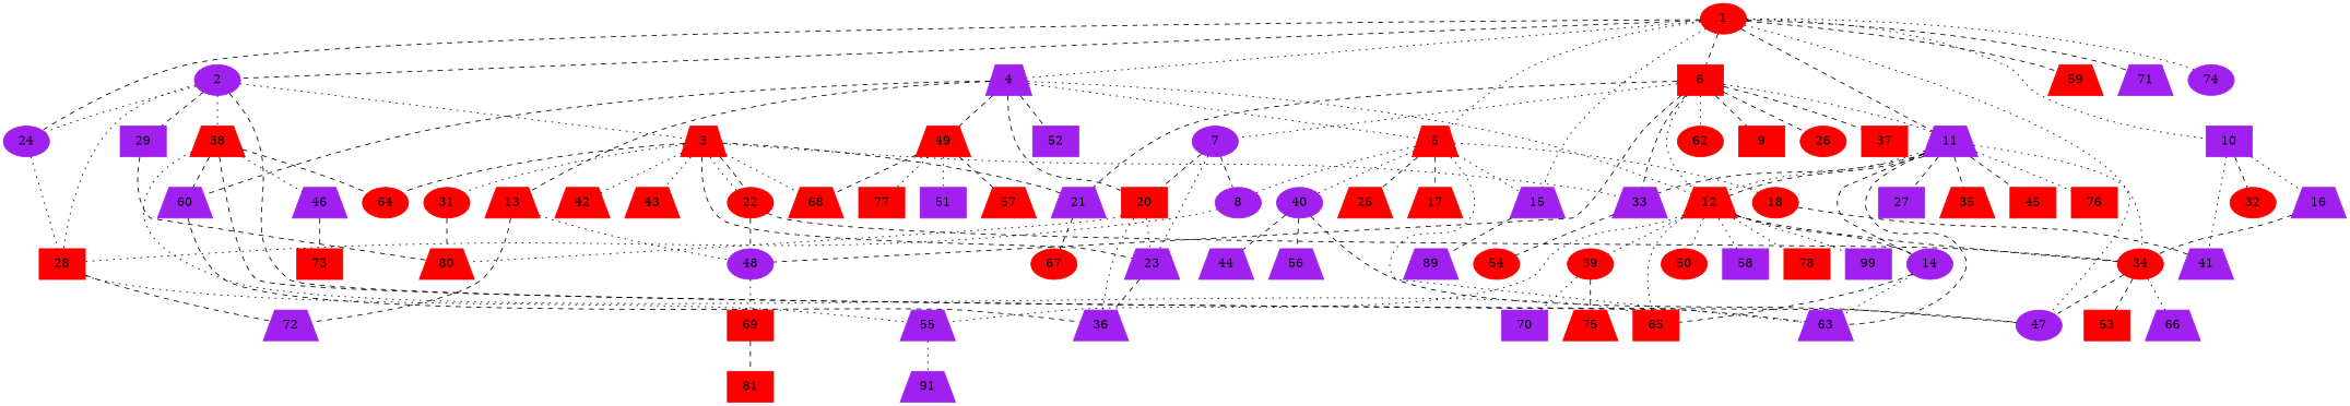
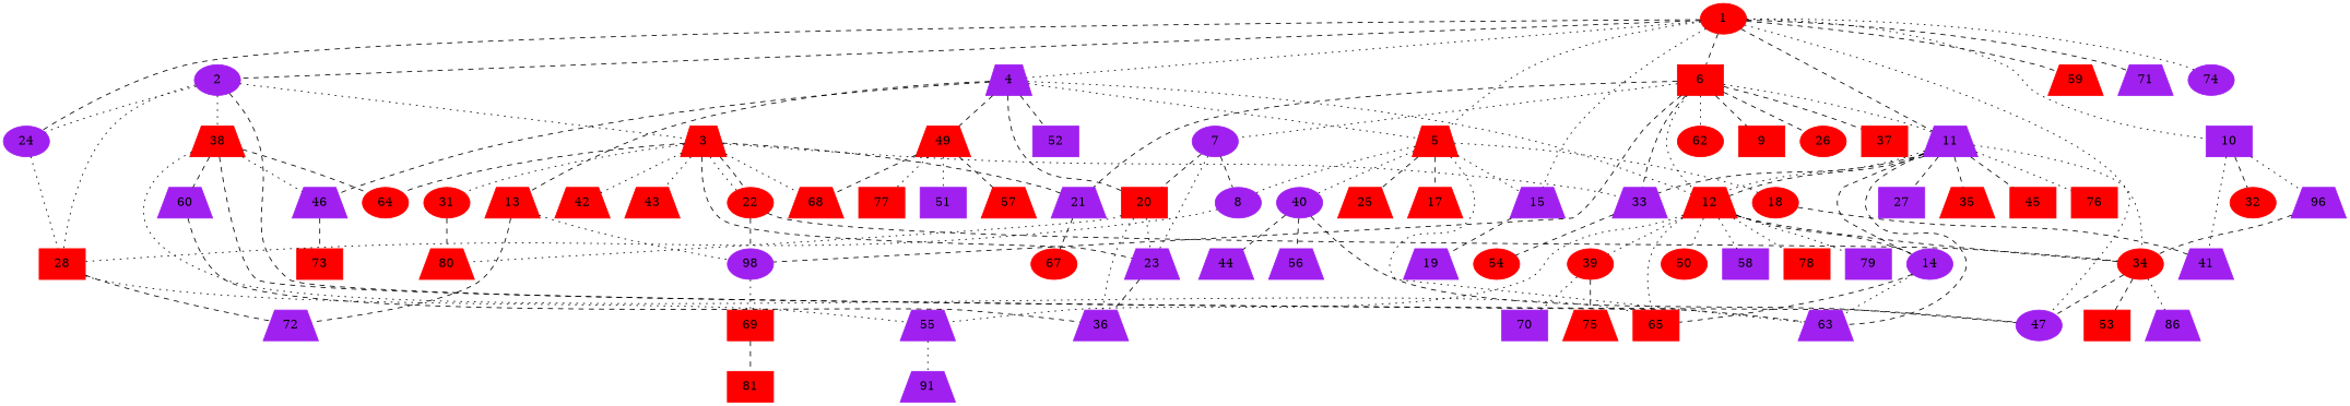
  graph {
    node [color=red shape=trapezium style=filled]
    edge [style=dashed]
    1 [shape=ellipse]
    2 [color=purple shape=ellipse]
    4 [color=purple]
    5
    6 [shape=box]
    10 [color=purple shape=box]
    11 [color=purple]
    15 [color=purple]
    24 [color=purple shape=ellipse]
    47 [color=purple shape=ellipse]
    59
    71 [color=purple]
    74 [color=purple shape=ellipse]
    3
    28 [shape=box]
-   29 [color=purple shape=box]
    38
    12
    13
    20 [shape=box]
    46 [color=purple]
    49
    52 [color=purple shape=box]
    8 [color=purple shape=ellipse]
    17
    18 [shape=ellipse]
    25
    40 [color=purple shape=ellipse]
    63 [color=purple]
    21 [color=purple]
    33 [color=purple]
    7 [color=purple shape=ellipse]
    9 [shape=box]
    26 [shape=ellipse]
    37 [shape=box]
-   48 [color=purple shape=ellipse]
+   48 [color=purple shape=ellipse label=98]
    62 [shape=ellipse]
-   16 [color=purple]
+   16 [color=purple label=96]
    32 [shape=ellipse]
    41 [color=purple]
    14 [color=purple shape=ellipse]
    27 [color=purple shape=box]
    34 [shape=ellipse]
    35
    45 [shape=box]
    76 [shape=box]
-   19 [color=purple label=89]
+   19 [color=purple]
    22 [shape=ellipse]
    23 [color=purple]
    31 [shape=ellipse]
    42
    43
    64 [shape=ellipse]
    68
    55 [color=purple]
    72 [color=purple]
    80
    36 [color=purple]
    65 [shape=box]
    60 [color=purple]
    67 [shape=ellipse]
    54 [shape=ellipse]
    39 [shape=ellipse]
    50 [shape=ellipse]
    58 [color=purple shape=box]
    78 [shape=box]
-   79 [color=purple shape=box label=99]
+   79 [color=purple shape=box]
    73 [shape=box]
    51 [color=purple shape=box]
    57
    77 [shape=box]
    44 [color=purple]
    56 [color=purple]
    69 [shape=box]
    53 [shape=box]
-   66 [color=purple]
+   66 [color=purple label=86]
    70 [color=purple shape=box]
    75
    n79 [color=purple label=91]
    81 [shape=box]
    1 -- 2
    1 -- 4 [style=dotted]
    1 -- 5 [style=dotted]
    1 -- 6
    1 -- 10 [style=dotted]
    1 -- 11
    1 -- 15 [style=dotted]
    1 -- 24
    1 -- 47 [style=dotted]
    1 -- 59
    1 -- 71
    1 -- 74 [style=dotted]
    2 -- 24 [style=dotted]
    2 -- 47
    2 -- 3 [style=dotted]
    2 -- 28 [style=dotted]
-   2 -- 29
    2 -- 38 [style=dotted]
    4 -- 5 [style=dotted]
    4 -- 12 [style=dotted]
    4 -- 13
    4 -- 20
-   4 -- 60
+   4 -- 46
    4 -- 49
    4 -- 52
    5 -- 15 [style=dotted]
    5 -- 8 [style=dotted]
    5 -- 17
    5 -- 18 [style=dotted]
    5 -- 25
    5 -- 40 [style=dotted]
    5 -- 63 [style=dotted]
    6 -- 11 [style=dotted]
    6 -- 12 [style=dotted]
    6 -- 21
    6 -- 33
    6 -- 7 [style=dotted]
    6 -- 9
    6 -- 26
    6 -- 37
    6 -- 48
    6 -- 62 [style=dotted]
    10 -- 16 [style=dotted]
    10 -- 32
    10 -- 41 [style=dotted]
    11 -- 12 [style=dotted]
    11 -- 12
    11 -- 63
    11 -- 33
    11 -- 14
    11 -- 27
    11 -- 34 [style=dotted]
    11 -- 35
    11 -- 45
    11 -- 76 [style=dotted]
    15 -- 19
    24 -- 28 [style=dotted]
    3 -- 21
    3 -- 33 [style=dotted]
    3 -- 22 [style=dotted]
    3 -- 22
    3 -- 23
    3 -- 31 [style=dotted]
    3 -- 42 [style=dotted]
    3 -- 43 [style=dotted]
    3 -- 64
    3 -- 68 [style=dotted]
    28 -- 55 [style=dotted]
    28 -- 72
-   29 -- 80
    38 -- 46 [style=dotted]
    38 -- 63
    38 -- 64
    38 -- 65 [style=dotted]
    38 -- 60
    12 -- 14
    12 -- 34
    12 -- 55 [style=dotted]
    12 -- 65 [style=dotted]
    12 -- 39 [style=dotted]
    12 -- 50 [style=dotted]
    12 -- 58 [style=dotted]
    12 -- 78 [style=dotted]
    12 -- 79 [style=dotted]
    13 -- 48 [style=dotted]
    13 -- 72
    20 -- 23 [style=dotted]
    20 -- 80 [style=dotted]
    20 -- 36 [style=dotted]
    46 -- 73
    49 -- 68
    49 -- 51 [style=dotted]
    49 -- 57
    49 -- 77 [style=dotted]
    8 -- 28 [style=dotted]
    18 -- 41
    40 -- 47
    40 -- 44
    40 -- 56
    21 -- 67
    33 -- 54
    7 -- 20
    7 -- 8
    7 -- 23 [style=dotted]
    48 -- 69 [style=dotted]
    16 -- 34
    14 -- 63 [style=dotted]
    14 -- 65
    34 -- 47
    34 -- 53
    34 -- 66 [style=dotted]
    22 -- 48
    22 -- 34
    23 -- 36
    31 -- 80
    55 -- n79 [style=dotted]
    60 -- 36
    39 -- 70 [style=dotted]
    39 -- 75
    69 -- 81
  }
